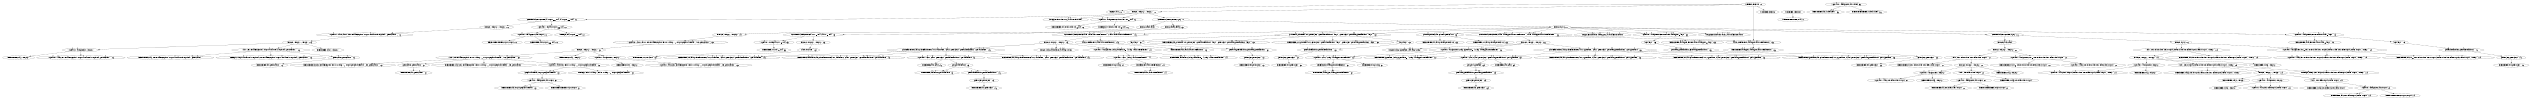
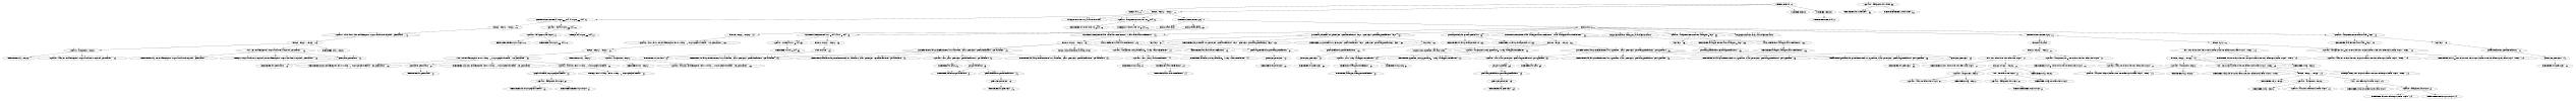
  digraph {
    n1 [label=<(METHOD,execute)<SUB>110</SUB>>]
    n2 [label=<(PARAM,this)<SUB>110</SUB>>]
    n3 [label=<(BLOCK,&lt;empty&gt;,&lt;empty&gt;)<SUB>110</SUB>>]
    n4 [label=<(MODIFIER,PUBLIC)>]
    n5 [label=<(MODIFIER,VIRTUAL)>]
    n6 [label=<(CONTROL_STRUCTURE,if (output == null),if (output == null))<SUB>112</SUB>>]
    n7 [label=<(LOCAL,PrintWriter out: java.io.PrintWriter)>]
    n8 [label=<(&lt;operator&gt;.assignment,PrintWriter out = null)<SUB>116</SUB>>]
    n9 [label=<(CONTROL_STRUCTURE,try,try)<SUB>117</SUB>>]
    n10 [label=<(METHOD_RETURN,void)<SUB>110</SUB>>]
    n11 [label=<(&lt;operator&gt;.equals,output == null)<SUB>112</SUB>>]
    n12 [label=<(BLOCK,&lt;empty&gt;,&lt;empty&gt;)<SUB>112</SUB>>]
    n13 [label=<(IDENTIFIER,out,PrintWriter out = null)<SUB>116</SUB>>]
    n14 [label=<(LITERAL,null,PrintWriter out = null)<SUB>116</SUB>>]
    n15 [label=<(BLOCK,try,try)<SUB>117</SUB>>]
    n16 [label=<(BLOCK,catch,catch)>]
    n17 [label=<(BLOCK,finally,finally)<SUB>152</SUB>>]
    n18 [label=<(&lt;operator&gt;.fieldAccess,this.output)<SUB>112</SUB>>]
    n19 [label=<(LITERAL,null,output == null)<SUB>112</SUB>>]
    n20 [label=<(&lt;operator&gt;.throw,throw new BuildException(&quot;output attribute is required&quot;, getLocation());)<SUB>113</SUB>>]
    n21 [label=<(IDENTIFIER,this,output == null)<SUB>112</SUB>>]
    n22 [label=<(FIELD_IDENTIFIER,output,output)<SUB>112</SUB>>]
    n23 [label=<(BLOCK,&lt;empty&gt;,&lt;empty&gt;)<SUB>113</SUB>>]
    n24 [label=<(&lt;operator&gt;.assignment,&lt;empty&gt;)>]
    n25 [label=<(&lt;init&gt;,new BuildException(&quot;output attribute is required&quot;, getLocation()))<SUB>113</SUB>>]
    n26 [label=<(IDENTIFIER,$obj1,&lt;empty&gt;)>]
    n27 [label=<(IDENTIFIER,$obj1,&lt;empty&gt;)>]
    n28 [label=<(&lt;operator&gt;.alloc,new BuildException(&quot;output attribute is required&quot;, getLocation()))<SUB>113</SUB>>]
    n29 [label=<(IDENTIFIER,$obj1,new BuildException(&quot;output attribute is required&quot;, getLocation()))>]
    n30 [label=<(LITERAL,&quot;output attribute is required&quot;,new BuildException(&quot;output attribute is required&quot;, getLocation()))<SUB>113</SUB>>]
    n31 [label=<(getLocation,getLocation())<SUB>113</SUB>>]
    n32 [label=<(IDENTIFIER,this,getLocation())<SUB>113</SUB>>]
    n33 [label=<(CONTROL_STRUCTURE,try,try)<SUB>118</SUB>>]
    n34 [label=<(printHead,printHead(out, getProject().getTaskDefinitions().keys(), getProject().getDataTypeDefinitions().keys()))<SUB>130</SUB>>]
    n35 [label=<(printTargetDecl,this.printTargetDecl(out))<SUB>133</SUB>>]
    n36 [label=<(LOCAL,Enumeration dataTypes: java.util.Enumeration)>]
    n37 [label=<(&lt;operator&gt;.assignment,Enumeration dataTypes = keys())<SUB>135</SUB>>]
    n38 [label=<(CONTROL_STRUCTURE,while (dataTypes.hasMoreElements()),while (dataTypes.hasMoreElements()))<SUB>136</SUB>>]
    n39 [label=<(LOCAL,Enumeration tasks: java.util.Enumeration)>]
    n40 [label=<(&lt;operator&gt;.assignment,Enumeration tasks = keys())<SUB>142</SUB>>]
    n41 [label=<(CONTROL_STRUCTURE,while (tasks.hasMoreElements()),while (tasks.hasMoreElements()))<SUB>143</SUB>>]
    n42 [label=<(BLOCK,&lt;empty&gt;,&lt;empty&gt;)<SUB>149</SUB>>]
    n43 [label=<(CONTROL_STRUCTURE,if (out != null),if (out != null))<SUB>143</SUB>>]
    n44 [label=<(BLOCK,try,try)<SUB>118</SUB>>]
    n45 [label=<(BLOCK,catch,catch)>]
    n46 [label=<(IDENTIFIER,this,printHead(out, getProject().getTaskDefinitions().keys(), getProject().getDataTypeDefinitions().keys()))<SUB>130</SUB>>]
    n47 [label=<(IDENTIFIER,out,printHead(out, getProject().getTaskDefinitions().keys(), getProject().getDataTypeDefinitions().keys()))<SUB>130</SUB>>]
    n48 [label=<(keys,keys())<SUB>130</SUB>>]
    n49 [label=<(keys,keys())<SUB>131</SUB>>]
    n50 [label=<(IDENTIFIER,this,this.printTargetDecl(out))<SUB>133</SUB>>]
    n51 [label=<(IDENTIFIER,out,this.printTargetDecl(out))<SUB>133</SUB>>]
    n52 [label=<(IDENTIFIER,dataTypes,Enumeration dataTypes = keys())<SUB>135</SUB>>]
    n53 [label=<(keys,keys())<SUB>135</SUB>>]
    n54 [label=<(hasMoreElements,dataTypes.hasMoreElements())<SUB>136</SUB>>]
    n55 [label=<(BLOCK,&lt;empty&gt;,&lt;empty&gt;)<SUB>136</SUB>>]
    n56 [label=<(IDENTIFIER,tasks,Enumeration tasks = keys())<SUB>142</SUB>>]
    n57 [label=<(keys,keys())<SUB>142</SUB>>]
    n58 [label=<(hasMoreElements,tasks.hasMoreElements())<SUB>143</SUB>>]
    n59 [label=<(BLOCK,&lt;empty&gt;,&lt;empty&gt;)<SUB>143</SUB>>]
    n60 [label=<(&lt;operator&gt;.assignment,out = new PrintWriter(new OutputStreamWriter(new FileOutputStream(output), &quot;UTF8&quot;)))<SUB>119</SUB>>]
    n61 [label=<(&lt;init&gt;,new PrintWriter(new OutputStreamWriter(new FileOutputStream(output), &quot;UTF8&quot;)))<SUB>119</SUB>>]
    n62 [label=<(BLOCK,&lt;empty&gt;,&lt;empty&gt;)<SUB>120</SUB>>]
    n63 [label=<(IDENTIFIER,out,out = new PrintWriter(new OutputStreamWriter(new FileOutputStream(output), &quot;UTF8&quot;)))<SUB>119</SUB>>]
    n64 [label=<(&lt;operator&gt;.alloc,new PrintWriter(new OutputStreamWriter(new FileOutputStream(output), &quot;UTF8&quot;)))<SUB>119</SUB>>]
    n65 [label=<(IDENTIFIER,out,new PrintWriter(new OutputStreamWriter(new FileOutputStream(output), &quot;UTF8&quot;)))<SUB>119</SUB>>]
    n66 [label=<(BLOCK,&lt;empty&gt;,&lt;empty&gt;)<SUB>119</SUB>>]
    n67 [label=<(&lt;operator&gt;.assignment,&lt;empty&gt;)>]
    n68 [label=<(&lt;init&gt;,new OutputStreamWriter(new FileOutputStream(output), &quot;UTF8&quot;))<SUB>119</SUB>>]
    n69 [label=<(IDENTIFIER,$obj3,&lt;empty&gt;)>]
    n70 [label=<(IDENTIFIER,$obj3,&lt;empty&gt;)>]
    n71 [label=<(&lt;operator&gt;.alloc,new OutputStreamWriter(new FileOutputStream(output), &quot;UTF8&quot;))<SUB>119</SUB>>]
    n72 [label=<(IDENTIFIER,$obj3,new OutputStreamWriter(new FileOutputStream(output), &quot;UTF8&quot;))>]
    n73 [label=<(BLOCK,&lt;empty&gt;,&lt;empty&gt;)<SUB>119</SUB>>]
    n74 [label=<(LITERAL,&quot;UTF8&quot;,new OutputStreamWriter(new FileOutputStream(output), &quot;UTF8&quot;))<SUB>119</SUB>>]
    n75 [label=<(&lt;operator&gt;.assignment,&lt;empty&gt;)>]
    n76 [label=<(&lt;init&gt;,new FileOutputStream(output))<SUB>119</SUB>>]
    n77 [label=<(IDENTIFIER,$obj2,&lt;empty&gt;)>]
    n78 [label=<(IDENTIFIER,$obj2,&lt;empty&gt;)>]
    n79 [label=<(&lt;operator&gt;.alloc,new FileOutputStream(output))<SUB>119</SUB>>]
    n80 [label=<(IDENTIFIER,$obj2,new FileOutputStream(output))>]
    n81 [label=<(&lt;operator&gt;.fieldAccess,this.output)<SUB>119</SUB>>]
    n82 [label=<(IDENTIFIER,this,new FileOutputStream(output))<SUB>119</SUB>>]
    n83 [label=<(FIELD_IDENTIFIER,output,output)<SUB>119</SUB>>]
    n84 [label=<(&lt;operator&gt;.assignment,out = new PrintWriter(new FileWriter(output)))<SUB>127</SUB>>]
    n85 [label=<(&lt;init&gt;,new PrintWriter(new FileWriter(output)))<SUB>127</SUB>>]
    n86 [label=<(IDENTIFIER,out,out = new PrintWriter(new FileWriter(output)))<SUB>127</SUB>>]
    n87 [label=<(&lt;operator&gt;.alloc,new PrintWriter(new FileWriter(output)))<SUB>127</SUB>>]
    n88 [label=<(IDENTIFIER,out,new PrintWriter(new FileWriter(output)))<SUB>127</SUB>>]
    n89 [label=<(BLOCK,&lt;empty&gt;,&lt;empty&gt;)<SUB>127</SUB>>]
    n90 [label=<(&lt;operator&gt;.assignment,&lt;empty&gt;)>]
    n91 [label=<(&lt;init&gt;,new FileWriter(output))<SUB>127</SUB>>]
    n92 [label=<(IDENTIFIER,$obj5,&lt;empty&gt;)>]
    n93 [label=<(IDENTIFIER,$obj5,&lt;empty&gt;)>]
    n94 [label=<(&lt;operator&gt;.alloc,new FileWriter(output))<SUB>127</SUB>>]
    n95 [label=<(IDENTIFIER,$obj5,new FileWriter(output))>]
    n96 [label=<(&lt;operator&gt;.fieldAccess,this.output)<SUB>127</SUB>>]
-   n97 [label=<(IDENTIFIER,this,new FileWriter(output))<SUB>127</SUB>>]
    n98 [label=<(FIELD_IDENTIFIER,output,output)<SUB>127</SUB>>]
    n99 [label=<(getTaskDefinitions,getTaskDefinitions())<SUB>130</SUB>>]
    n100 [label=<(getDataTypeDefinitions,getDataTypeDefinitions())<SUB>131</SUB>>]
    n101 [label=<(getProject,getProject())<SUB>130</SUB>>]
    n102 [label=<(IDENTIFIER,this,getProject())<SUB>130</SUB>>]
    n103 [label=<(getProject,getProject())<SUB>131</SUB>>]
    n104 [label=<(IDENTIFIER,this,getProject())<SUB>131</SUB>>]
    n105 [label=<(getDataTypeDefinitions,getDataTypeDefinitions())<SUB>135</SUB>>]
    n106 [label=<(getProject,getProject())<SUB>135</SUB>>]
    n107 [label=<(IDENTIFIER,this,getProject())<SUB>135</SUB>>]
    n108 [label=<(IDENTIFIER,dataTypes,dataTypes.hasMoreElements())<SUB>136</SUB>>]
    n109 [label=<(LOCAL,String typeName: java.lang.String)>]
    n110 [label=<(&lt;operator&gt;.assignment,String typeName = (String) dataTypes.nextElement())<SUB>137</SUB>>]
    n111 [label=<(printElementDecl,this.printElementDecl(out, typeName, (Class) getProject().getDataTypeDefinitions().get(typeName)))<SUB>138</SUB>>]
    n112 [label=<(IDENTIFIER,typeName,String typeName = (String) dataTypes.nextElement())<SUB>137</SUB>>]
    n113 [label=<(&lt;operator&gt;.cast,(String) dataTypes.nextElement())<SUB>137</SUB>>]
    n114 [label=<(IDENTIFIER,this,this.printElementDecl(out, typeName, (Class) getProject().getDataTypeDefinitions().get(typeName)))<SUB>138</SUB>>]
    n115 [label=<(IDENTIFIER,out,this.printElementDecl(out, typeName, (Class) getProject().getDataTypeDefinitions().get(typeName)))<SUB>138</SUB>>]
    n116 [label=<(IDENTIFIER,typeName,this.printElementDecl(out, typeName, (Class) getProject().getDataTypeDefinitions().get(typeName)))<SUB>138</SUB>>]
    n117 [label=<(&lt;operator&gt;.cast,(Class) getProject().getDataTypeDefinitions().get(typeName))<SUB>139</SUB>>]
    n118 [label=<(TYPE_REF,String,String)<SUB>137</SUB>>]
    n119 [label=<(nextElement,dataTypes.nextElement())<SUB>137</SUB>>]
    n120 [label=<(IDENTIFIER,dataTypes,dataTypes.nextElement())<SUB>137</SUB>>]
    n121 [label=<(TYPE_REF,Class,Class)<SUB>139</SUB>>]
    n122 [label=<(get,get(typeName))<SUB>139</SUB>>]
    n123 [label=<(getDataTypeDefinitions,getDataTypeDefinitions())<SUB>139</SUB>>]
    n124 [label=<(getProject,getProject())<SUB>139</SUB>>]
    n125 [label=<(IDENTIFIER,this,getProject())<SUB>139</SUB>>]
    n126 [label=<(getTaskDefinitions,getTaskDefinitions())<SUB>142</SUB>>]
    n127 [label=<(getProject,getProject())<SUB>142</SUB>>]
    n128 [label=<(IDENTIFIER,this,getProject())<SUB>142</SUB>>]
    n129 [label=<(IDENTIFIER,tasks,tasks.hasMoreElements())<SUB>143</SUB>>]
    n130 [label=<(LOCAL,String taskName: java.lang.String)>]
    n131 [label=<(&lt;operator&gt;.assignment,String taskName = (String) tasks.nextElement())<SUB>144</SUB>>]
    n132 [label=<(printElementDecl,this.printElementDecl(out, taskName, (Class) getProject().getTaskDefinitions().get(taskName)))<SUB>145</SUB>>]
    n133 [label=<(IDENTIFIER,taskName,String taskName = (String) tasks.nextElement())<SUB>144</SUB>>]
    n134 [label=<(&lt;operator&gt;.cast,(String) tasks.nextElement())<SUB>144</SUB>>]
    n135 [label=<(IDENTIFIER,this,this.printElementDecl(out, taskName, (Class) getProject().getTaskDefinitions().get(taskName)))<SUB>145</SUB>>]
    n136 [label=<(IDENTIFIER,out,this.printElementDecl(out, taskName, (Class) getProject().getTaskDefinitions().get(taskName)))<SUB>145</SUB>>]
    n137 [label=<(IDENTIFIER,taskName,this.printElementDecl(out, taskName, (Class) getProject().getTaskDefinitions().get(taskName)))<SUB>145</SUB>>]
    n138 [label=<(&lt;operator&gt;.cast,(Class) getProject().getTaskDefinitions().get(taskName))<SUB>146</SUB>>]
    n139 [label=<(TYPE_REF,String,String)<SUB>144</SUB>>]
    n140 [label=<(nextElement,tasks.nextElement())<SUB>144</SUB>>]
    n141 [label=<(IDENTIFIER,tasks,tasks.nextElement())<SUB>144</SUB>>]
    n142 [label=<(TYPE_REF,Class,Class)<SUB>146</SUB>>]
    n143 [label=<(get,get(taskName))<SUB>146</SUB>>]
    n144 [label=<(getTaskDefinitions,getTaskDefinitions())<SUB>146</SUB>>]
    n145 [label=<(IDENTIFIER,taskName,get(taskName))<SUB>146</SUB>>]
    n146 [label=<(getProject,getProject())<SUB>146</SUB>>]
    n147 [label=<(IDENTIFIER,this,getProject())<SUB>146</SUB>>]
    n148 [label=<(&lt;operator&gt;.throw,throw new BuildException(&quot;Error writing &quot; + output.getAbsolutePath(), ioe, getLocation());)<SUB>150</SUB>>]
    n149 [label=<(BLOCK,&lt;empty&gt;,&lt;empty&gt;)<SUB>150</SUB>>]
    n150 [label=<(&lt;operator&gt;.assignment,&lt;empty&gt;)>]
    n151 [label=<(&lt;init&gt;,new BuildException(&quot;Error writing &quot; + output.getAbsolutePath(), ioe, getLocation()))<SUB>150</SUB>>]
    n152 [label=<(IDENTIFIER,$obj7,&lt;empty&gt;)>]
    n153 [label=<(IDENTIFIER,$obj7,&lt;empty&gt;)>]
    n154 [label=<(&lt;operator&gt;.alloc,new BuildException(&quot;Error writing &quot; + output.getAbsolutePath(), ioe, getLocation()))<SUB>150</SUB>>]
    n155 [label=<(IDENTIFIER,$obj7,new BuildException(&quot;Error writing &quot; + output.getAbsolutePath(), ioe, getLocation()))>]
    n156 [label=<(&lt;operator&gt;.addition,&quot;Error writing &quot; + output.getAbsolutePath())<SUB>150</SUB>>]
    n157 [label=<(IDENTIFIER,ioe,new BuildException(&quot;Error writing &quot; + output.getAbsolutePath(), ioe, getLocation()))<SUB>151</SUB>>]
    n158 [label=<(getLocation,getLocation())<SUB>151</SUB>>]
    n159 [label=<(LITERAL,&quot;Error writing &quot;,&quot;Error writing &quot; + output.getAbsolutePath())<SUB>150</SUB>>]
    n160 [label=<(getAbsolutePath,output.getAbsolutePath())<SUB>151</SUB>>]
    n161 [label=<(IDENTIFIER,this,getLocation())<SUB>151</SUB>>]
    n162 [label=<(&lt;operator&gt;.fieldAccess,this.output)<SUB>151</SUB>>]
    n163 [label=<(IDENTIFIER,this,output.getAbsolutePath())<SUB>151</SUB>>]
    n164 [label=<(FIELD_IDENTIFIER,output,output)<SUB>151</SUB>>]
    n165 [label=<(&lt;operator&gt;.notEquals,out != null)<SUB>153</SUB>>]
    n166 [label=<(BLOCK,&lt;empty&gt;,&lt;empty&gt;)<SUB>153</SUB>>]
    n167 [label=<(IDENTIFIER,out,out != null)<SUB>153</SUB>>]
    n168 [label=<(close,out.close())<SUB>154</SUB>>]
    n169 [label=<(IDENTIFIER,out,out.close())<SUB>154</SUB>>]
    n170 [label=<(&lt;operator&gt;.fieldAccess,this.visited)<SUB>156</SUB>>]
    n171 [label=<(IDENTIFIER,this,visited.clear())<SUB>156</SUB>>]
    n172 [label=<(FIELD_IDENTIFIER,visited,visited)<SUB>156</SUB>>]
    n1 -> n2
    n1 -> n3
    n1 -> n4
-   n1 -> n54
+   n1 -> n5
    n3 -> n6
    n3 -> n7
    n3 -> n8
    n3 -> n9
    n5 -> n10
    n6 -> n11
    n6 -> n12
    n8 -> n13
    n8 -> n14
    n9 -> n15
    n9 -> n16
    n9 -> n17
    n11 -> n18
    n11 -> n19
    n12 -> n20
    n15 -> n33
    n15 -> n34
    n15 -> n35
    n15 -> n36
    n15 -> n37
    n15 -> n38
    n15 -> n39
    n15 -> n40
    n15 -> n41
    n16 -> n42
    n17 -> n43
    n18 -> n21
    n18 -> n22
    n20 -> n23
    n23 -> n24
    n23 -> n25
    n23 -> n26
    n24 -> n27
    n24 -> n28
    n25 -> n29
    n25 -> n30
    n25 -> n31
    n31 -> n32
    n33 -> n44
    n33 -> n45
    n34 -> n46
    n34 -> n47
    n34 -> n48
    n34 -> n49
    n35 -> n50
    n35 -> n51
    n37 -> n52
    n37 -> n53
    n38 -> n54
    n38 -> n55
    n40 -> n56
    n40 -> n57
    n41 -> n58
    n41 -> n59
    n42 -> n148
    n43 -> n165
    n43 -> n166
    n44 -> n60
    n44 -> n61
    n45 -> n62
    n48 -> n99
    n49 -> n100
    n53 -> n105
    n54 -> n108
    n55 -> n109
    n55 -> n110
    n55 -> n111
    n57 -> n126
    n58 -> n129
    n59 -> n130
    n59 -> n131
    n59 -> n132
    n60 -> n63
    n60 -> n64
    n61 -> n65
    n61 -> n66
    n62 -> n84
    n62 -> n85
    n66 -> n67
    n66 -> n68
    n66 -> n69
    n67 -> n70
    n67 -> n71
    n68 -> n72
    n68 -> n73
    n68 -> n74
    n73 -> n75
    n73 -> n76
    n73 -> n77
    n75 -> n78
    n75 -> n79
    n76 -> n80
    n76 -> n81
    n81 -> n82
    n81 -> n83
    n84 -> n86
    n84 -> n87
    n85 -> n88
    n85 -> n89
    n89 -> n90
    n89 -> n91
    n89 -> n92
    n90 -> n93
    n90 -> n94
    n91 -> n95
    n91 -> n96
-   n96 -> n97
    n96 -> n98
    n99 -> n101
    n100 -> n103
    n101 -> n102
    n103 -> n104
    n105 -> n106
    n106 -> n107
    n110 -> n112
    n110 -> n113
    n111 -> n114
    n111 -> n115
    n111 -> n116
    n111 -> n117
    n113 -> n118
    n113 -> n119
    n117 -> n121
    n117 -> n122
    n119 -> n120
    n122 -> n123
    n123 -> n124
    n124 -> n125
    n126 -> n127
    n127 -> n128
    n131 -> n133
    n131 -> n134
    n132 -> n135
    n132 -> n136
    n132 -> n137
    n132 -> n138
    n134 -> n139
    n134 -> n140
    n138 -> n142
    n138 -> n143
    n140 -> n141
    n143 -> n144
    n143 -> n145
    n144 -> n146
    n146 -> n147
    n148 -> n149
    n149 -> n150
    n149 -> n151
    n149 -> n152
    n150 -> n153
    n150 -> n154
    n151 -> n155
    n151 -> n156
    n151 -> n157
    n151 -> n158
    n156 -> n159
    n156 -> n160
    n158 -> n161
    n160 -> n162
    n162 -> n163
    n162 -> n164
    n165 -> n167
    n166 -> n168
    n168 -> n169
    n170 -> n171
    n170 -> n172
  }
